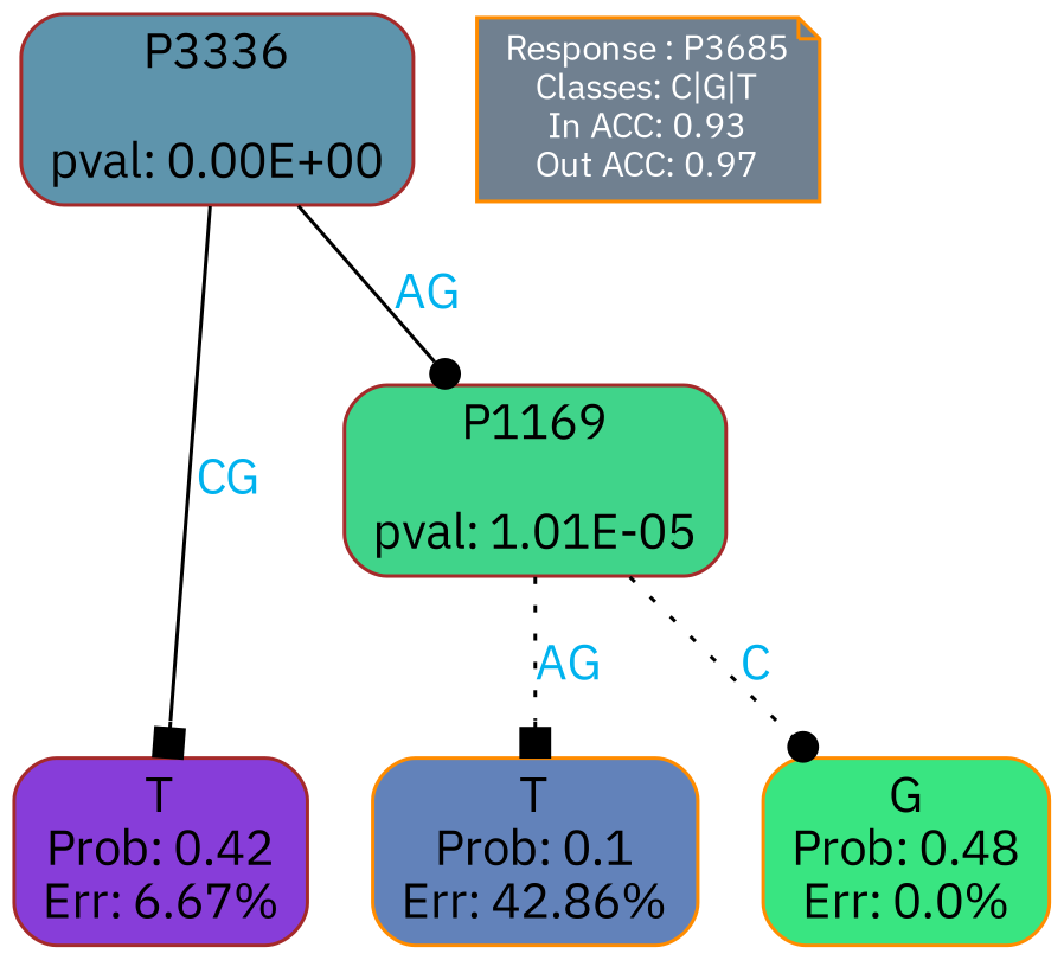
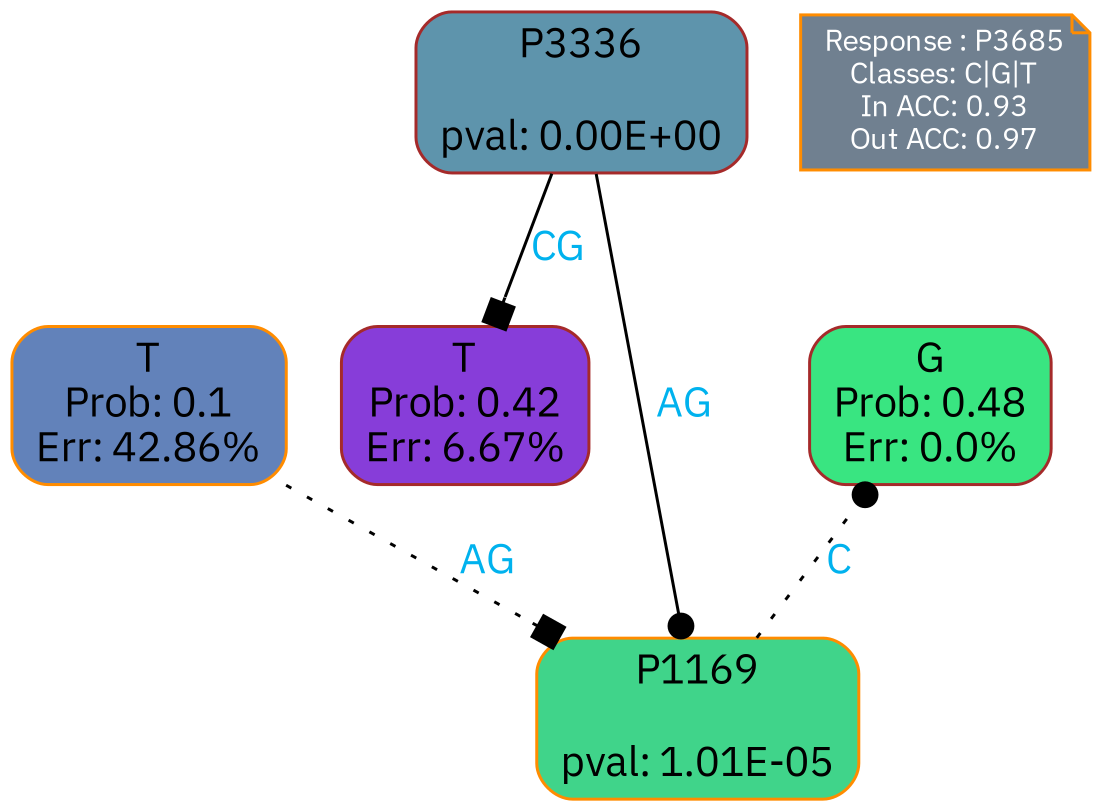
  digraph {
    fontname="IBM Plex Sans"
    ranksep=equally
    splines=polylines
    node [color=brown fontname="IBM Plex Sans" shape=box style="filled, rounded"]
    edge [arrowhead=box fontcolor=deepskyblue2 fontname="IBM Plex Sans" style=solid]
    n1 [color=darkorange fillcolor="#6282ba" label="T\nProb: 0.1\nErr: 42.86%"]
-   n2 [color=darkorange fillcolor="#39e581" label="G\nProb: 0.48\nErr: 0.0%"]
+   n2 [fillcolor="#39e581" label="G\nProb: 0.48\nErr: 0.0%"]
    n3 [fillcolor="#873dd9" label="T\nProb: 0.42\nErr: 6.67%"]
    n4 [align=left color=darkorange fillcolor=slategray fontcolor=white fontsize=10 label="Response : P3685\nClasses: C|G|T\nIn ACC: 0.93\nOut ACC: 0.97\n" shape=note style=filled]
    n5 [fillcolor="#5e94ac" label="P3336\n\npval: 0.00E+00"]
-   n6 [fillcolor="#40d48a" label="P1169\n\npval: 1.01E-05"]
+   n6 [color=darkorange fillcolor="#40d48a" label="P1169\n\npval: 1.01E-05"]
    subgraph sub_1 {
      rank=same
      n1
      n2
      n3
    }
    subgraph sub_2 {
      rank=same
      n4
      n5
    }
    n5 -> n3 [label=CG]
    n5 -> n6 [arrowhead=dot label=AG]
-   n6 -> n1 [label=AG style=dotted]
+   n1 -> n6 [label=AG style=dotted]
    n6 -> n2 [arrowhead=dot label=C style=dotted]
  }
